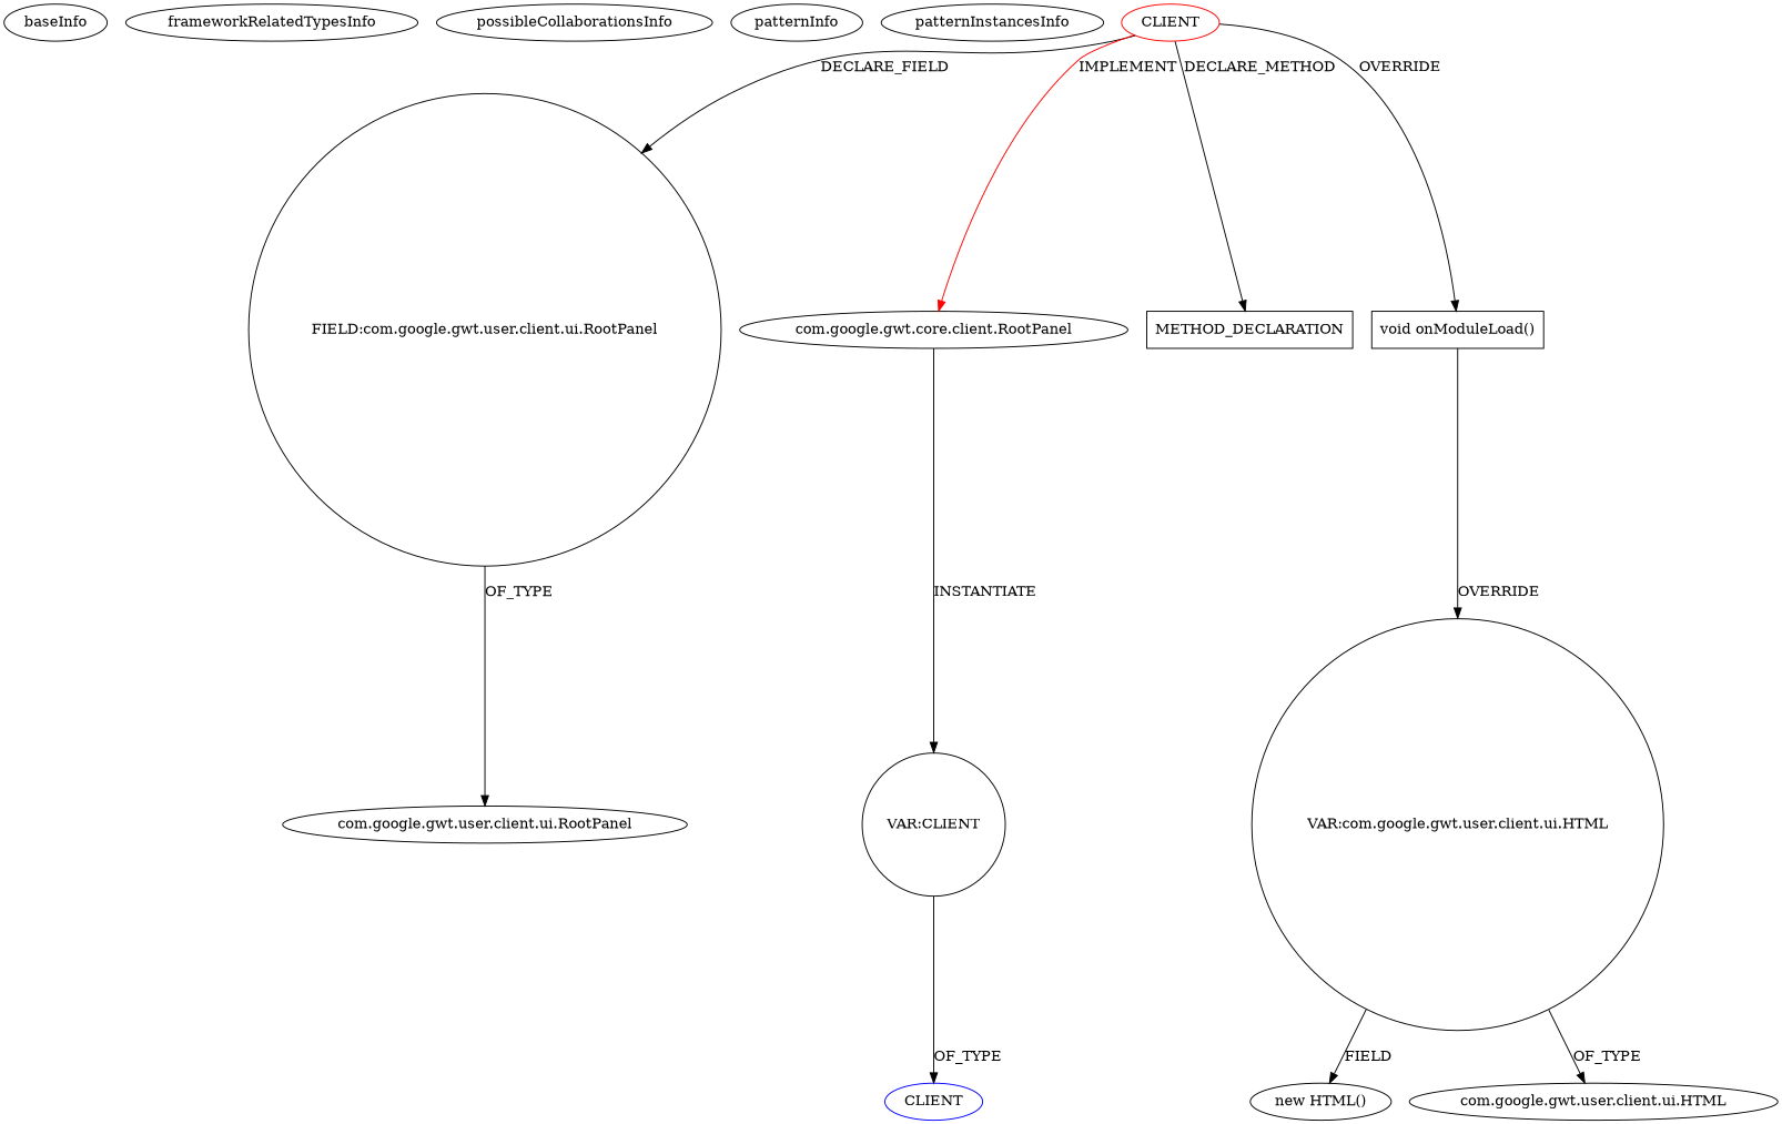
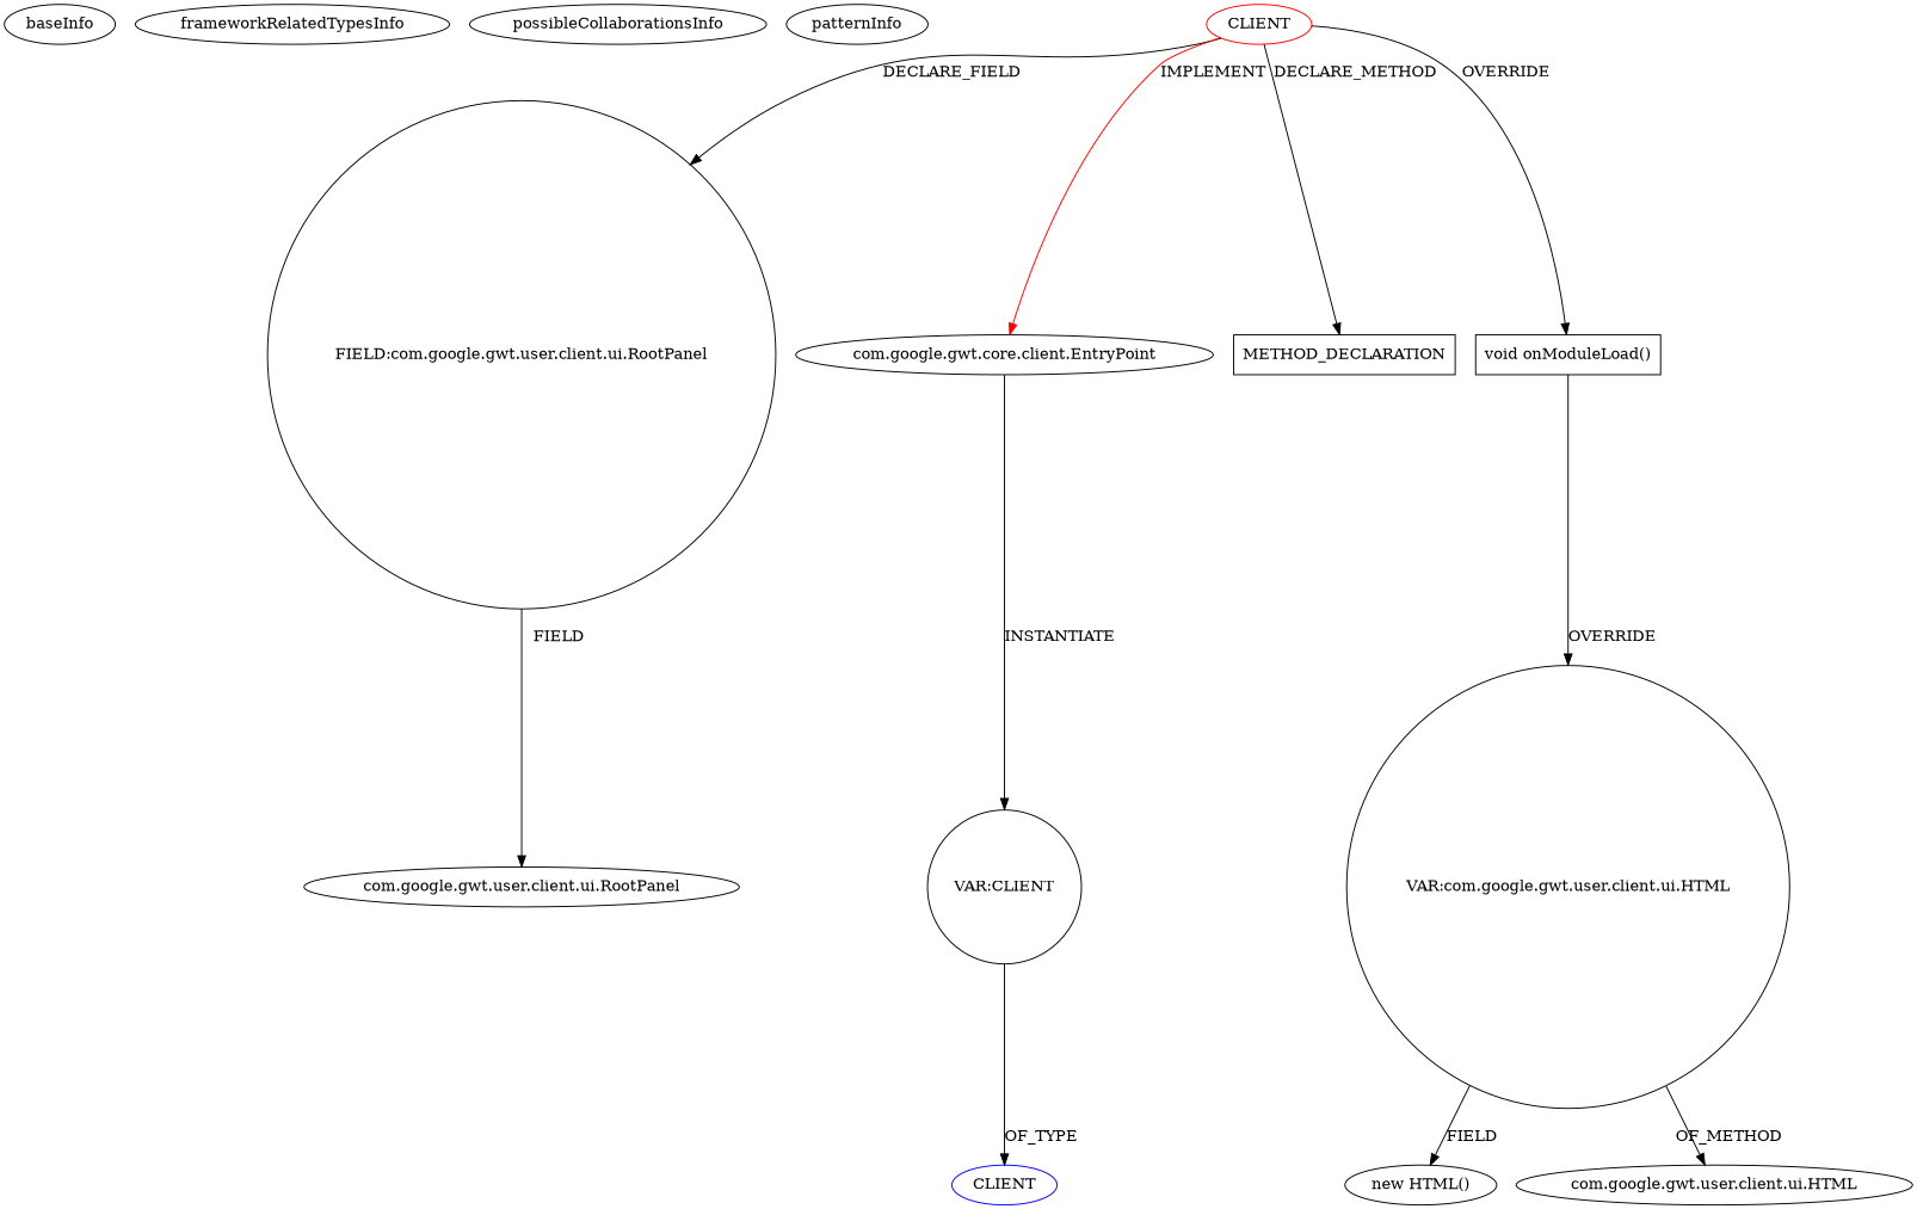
  digraph {
    node [isFrameworkType=false]
    baseInfo [category=pattern graphId=171 isAnonymous=false possibleRelation=false isFrameworkType=""]
    frameworkRelatedTypesInfo [0="com.google.gwt.core.client.EntryPoint" isFrameworkType=""]
    possibleCollaborationsInfo [isFrameworkType=""]
    patternInfo [frequency=2.0 patternRootClient=0 isFrameworkType=""]
-   patternInstancesInfo [0="12010994-GLI-TP1~/12010994-GLI-TP1/GLI-TP1-master/src/main/java/fr/istic/m2gl/gli/client/gli.java~gli~1" 1="xephoid-YS~/xephoid-YS/YS-master/src/com/ionmarkgames/ys/client/YS.java~YS~4689" isFrameworkType=""]
    n6 [label="com.google.gwt.user.client.ui.RootPanel" vertexType=FRAMEWORK_CLASS_TYPE]
    n7 [label="FIELD:com.google.gwt.user.client.ui.RootPanel" shape=circle vertexType=FIELD_DECLARATION]
    n8 [color=red label=CLIENT vertexType=ROOT_CLIENT_CLASS_DECLARATION]
-   n9 [label="com.google.gwt.core.client.RootPanel" vertexType=FRAMEWORK_INTERFACE_TYPE]
+   n9 [label="com.google.gwt.core.client.EntryPoint" vertexType=FRAMEWORK_INTERFACE_TYPE]
    n10 [label=METHOD_DECLARATION shape=box vertexType=CLIENT_METHOD_DECLARATION]
    n11 [label="void onModuleLoad()" shape=box vertexType=OVERRIDING_METHOD_DECLARATION]
    n12 [label="VAR:CLIENT" shape=circle vertexType=VARIABLE_EXPRESION]
    n13 [label="VAR:com.google.gwt.user.client.ui.HTML" shape=circle vertexType=VARIABLE_EXPRESION]
    n14 [color=blue label=CLIENT vertexType=REFERENCE_CLIENT_CLASS_DECLARATION]
    n15 [label="new HTML()" vertexType=CONSTRUCTOR_CALL]
    n16 [label="com.google.gwt.user.client.ui.HTML" vertexType=FRAMEWORK_CLASS_TYPE]
-   n7 -> n6 [label=OF_TYPE]
+   n7 -> n6 [label=FIELD]
    n8 -> n7 [label=DECLARE_FIELD]
    n8 -> n9 [color=red label=IMPLEMENT]
    n8 -> n10 [label=DECLARE_METHOD]
    n8 -> n11 [label=OVERRIDE]
    n9 -> n12 [label=INSTANTIATE]
    n11 -> n13 [label=OVERRIDE]
    n12 -> n14 [label=OF_TYPE]
    n13 -> n15 [label=FIELD]
-   n13 -> n16 [label=OF_TYPE]
+   n13 -> n16 [label=OF_METHOD]
  }
